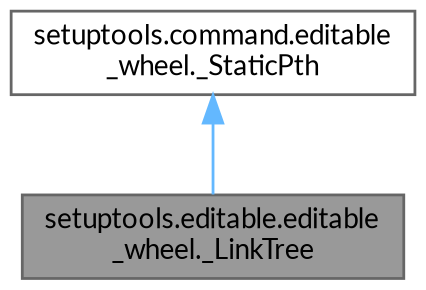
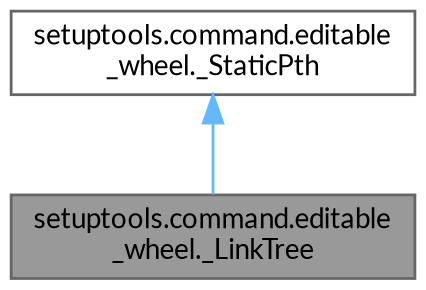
  digraph {
    fontname=Lato
    node [color=gray40 fontname=Lato fontsize=10 shape=box style=filled]
-   n1 [fillcolor=grey60 fontcolor=black height=0.2 label="setuptools.editable.editable\l_wheel._LinkTree" width=0.4]
+   n1 [fillcolor=grey60 fontcolor=black height=0.2 label="setuptools.command.editable\l_wheel._LinkTree" width=0.4]
    n2 [fillcolor=white height=0.2 label="setuptools.command.editable\l_wheel._StaticPth" width=0.4]
    n2 -> n1 [color=steelblue1 dir=back fontname=Lato fontsize=10 labelfontname=Helvetica labelfontsize=10 style=solid]
  }
